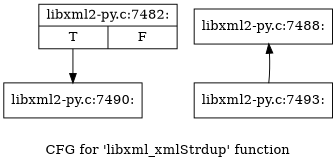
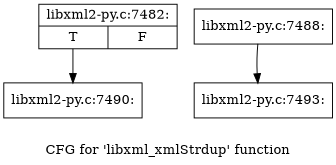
  digraph {
    label="CFG for 'libxml_xmlStrdup' function"
    node [shape=record]
    n1 [label="{libxml2-py.c:7482:|{<s0>T|<s1>F}}"]
    n2 [label="{libxml2-py.c:7490:}"]
    n3 [label="{libxml2-py.c:7488:}"]
    n4 [label="{libxml2-py.c:7493:}"]
    n1 -> n2 [tailport=s0]
-   n4 -> n3
+   n3 -> n4
  }
